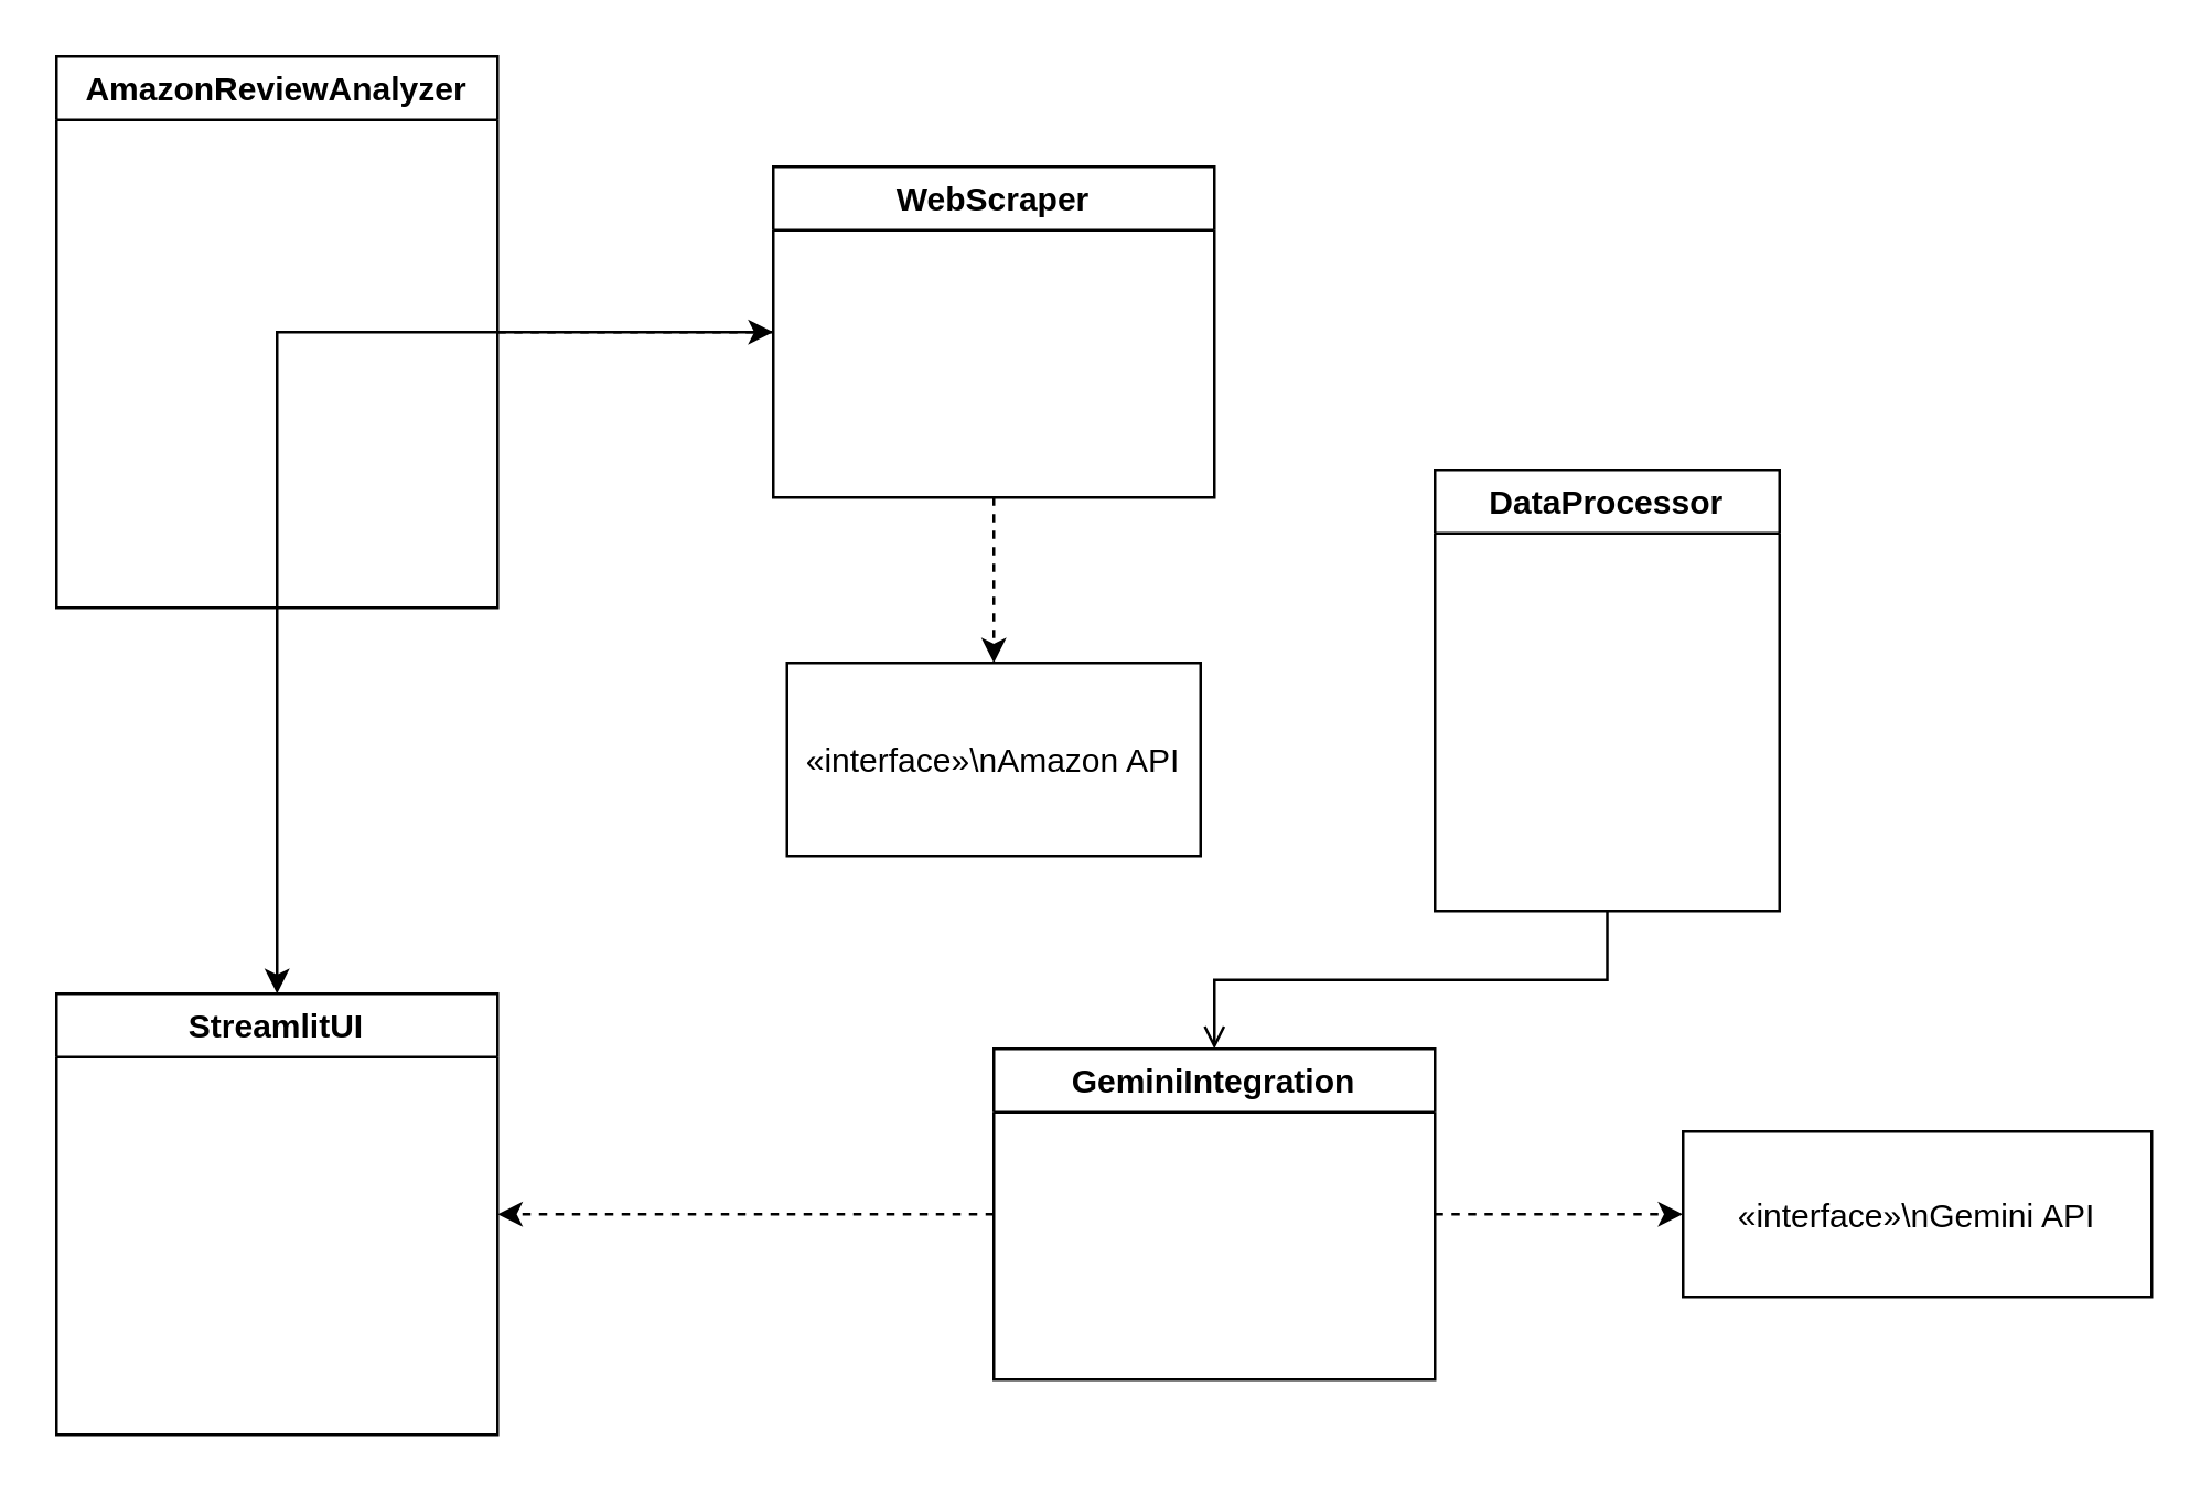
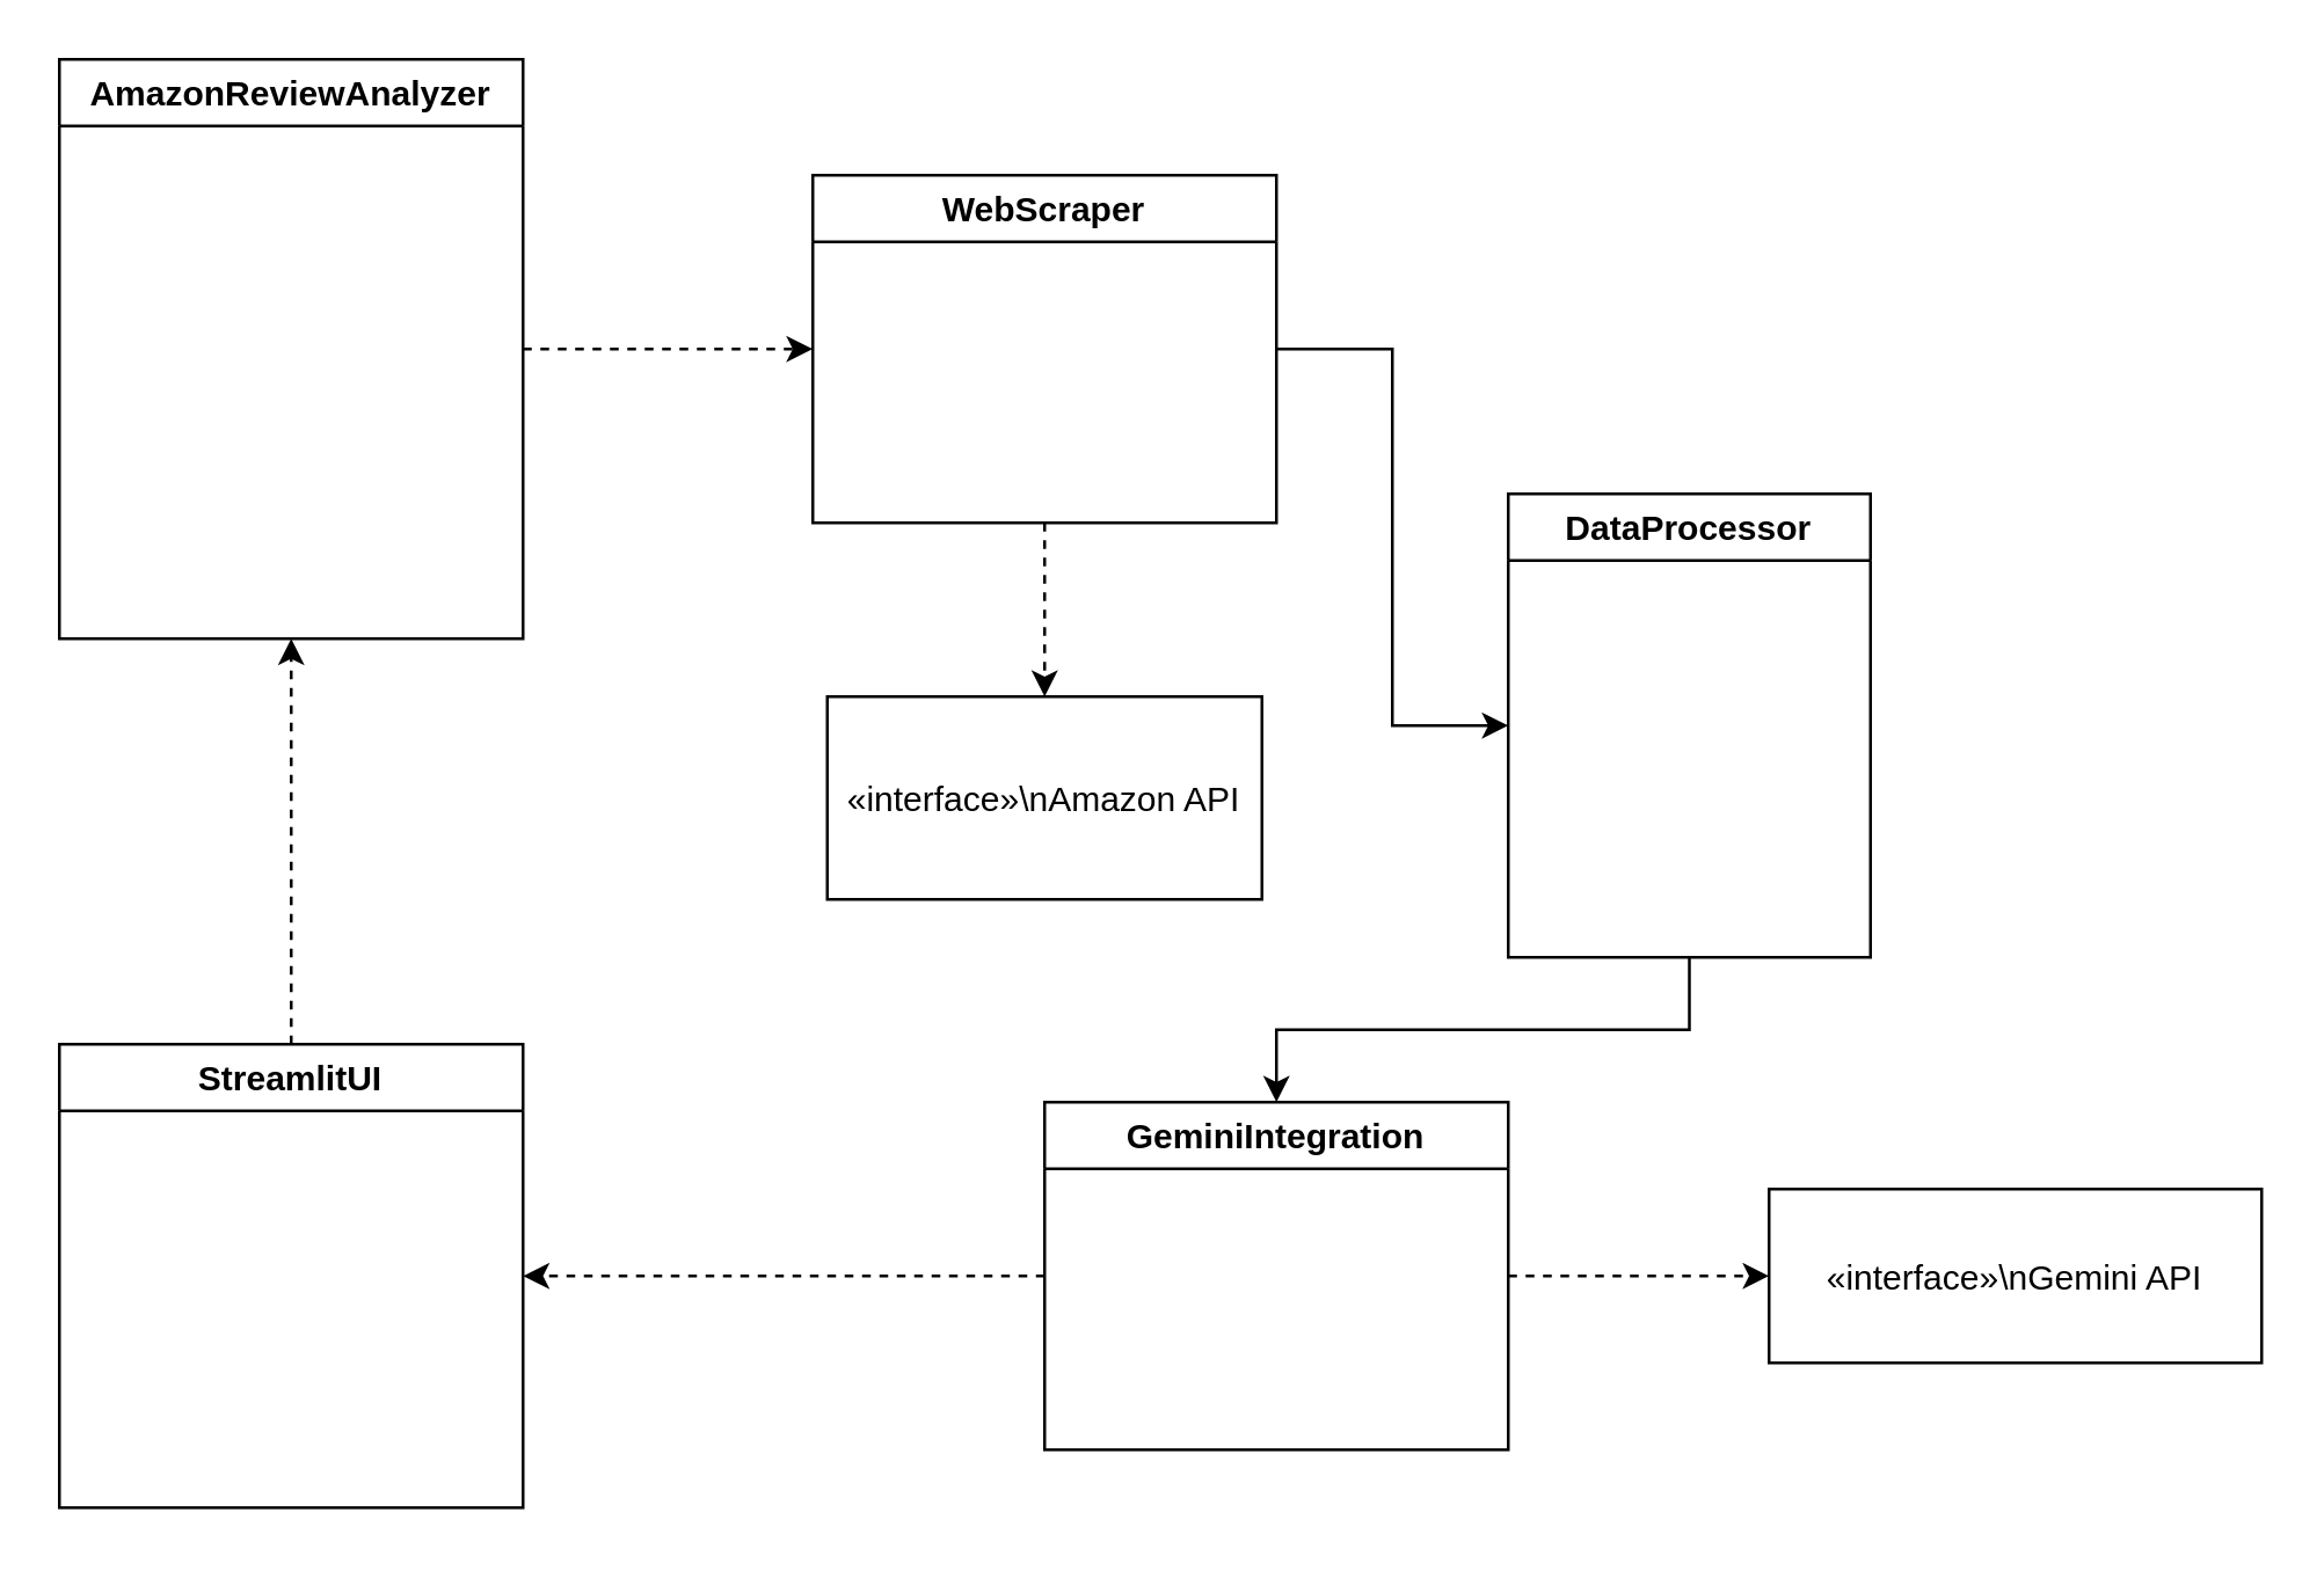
  <mxCell id="0" />
  <mxCell id="1" parent="0" />
  <mxCell id="2" value="AmazonReviewAnalyzer" style="swimlane" parent="1" vertex="1"><mxGeometry x="20" y="20" width="160" height="200" as="geometry" /></mxCell>
  <mxCell id="3" value="WebScraper" style="swimlane" parent="1" vertex="1"><mxGeometry x="280" y="60" width="160" height="120" as="geometry" /></mxCell>
  <mxCell id="4" value="DataProcessor" style="swimlane" parent="1" vertex="1"><mxGeometry x="520" y="170" width="125" height="160" as="geometry"><mxRectangle x="520" y="120" width="120" height="30" as="alternateBounds" /></mxGeometry></mxCell>
  <mxCell id="5" value="GeminiIntegration" style="swimlane" parent="1" vertex="1"><mxGeometry x="360" y="380" width="160" height="120" as="geometry" /></mxCell>
  <mxCell id="6" value="StreamlitUI" style="swimlane" parent="1" vertex="1"><mxGeometry x="20" y="360" width="160" height="160" as="geometry" /></mxCell>
+ <mxCell id="7" style="edgeStyle=orthogonalEdgeStyle;rounded=0;html=1;dashed=1;" parent="1" source="6" target="2" edge="1"><mxGeometry relative="1" as="geometry" /></mxCell>
  <mxCell id="8" style="edgeStyle=orthogonalEdgeStyle;rounded=0;html=1;dashed=1;" parent="1" source="2" target="3" edge="1"><mxGeometry relative="1" as="geometry" /></mxCell>
- <mxCell id="9" style="edgeStyle=orthogonalEdgeStyle;rounded=0;html=1;" parent="1" source="3" target="6" edge="1"><mxGeometry relative="1" as="geometry" /></mxCell>
- <mxCell id="10" style="edgeStyle=orthogonalEdgeStyle;rounded=0;html=1;endArrow=open;" parent="1" source="4" target="5" edge="1"><mxGeometry relative="1" as="geometry" /></mxCell>
+ <mxCell id="9" style="edgeStyle=orthogonalEdgeStyle;rounded=0;html=1;" parent="1" source="3" target="4" edge="1"><mxGeometry relative="1" as="geometry" /></mxCell>
+ <mxCell id="10" style="edgeStyle=orthogonalEdgeStyle;rounded=0;html=1;" parent="1" source="4" target="5" edge="1"><mxGeometry relative="1" as="geometry" /></mxCell>
  <mxCell id="11" style="edgeStyle=orthogonalEdgeStyle;rounded=0;html=1;dashed=1;" parent="1" source="5" target="6" edge="1"><mxGeometry relative="1" as="geometry" /></mxCell>
  <mxCell id="12" value="«interface»\nAmazon API" style="shape=umlInterface;" parent="1" vertex="1"><mxGeometry x="285" y="240" width="150" height="70" as="geometry" /></mxCell>
  <mxCell id="13" value="«interface»\nGemini API" style="shape=umlInterface;metaEdit=1;dropTarget=1;" parent="1" vertex="1"><mxGeometry x="610" y="410" width="170" height="60" as="geometry" /></mxCell>
  <mxCell id="14" style="edgeStyle=orthogonalEdgeStyle;rounded=0;html=1;dashed=1;" parent="1" source="3" target="12" edge="1"><mxGeometry relative="1" as="geometry" /></mxCell>
  <mxCell id="15" style="edgeStyle=orthogonalEdgeStyle;rounded=0;html=1;dashed=1;" parent="1" source="5" target="13" edge="1"><mxGeometry relative="1" as="geometry" /></mxCell>
